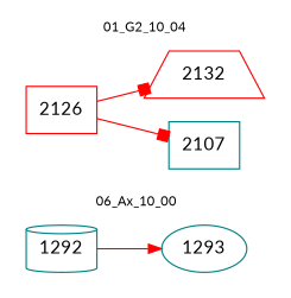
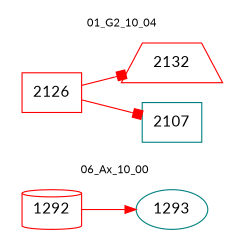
  digraph {
    fontname=Lato
    rankdir=LR
    node [color=teal fontname=Lato shape=box]
    edge [arrowhead=box color=red fontname=Lato]
-   n1 [label=1292 shape=cylinder]
+   n1 [color=red label=1292 shape=cylinder]
    n2 [label=1293 shape=ellipse]
    n3 [color=red label=2126]
    n4 [label=2107]
    n5 [color=red label=2132 shape=trapezium]
    subgraph cluster_1 {
      color=white
      fontsize=10
      label="06_Ax_10_00"
      n1
      n2
    }
    subgraph cluster_2 {
      color=white
      fontsize=10
      label="01_G2_10_04"
      n3
      n4
      n5
    }
    n1 -> n2 [arrowhead=normal]
    n3 -> n4
    n3 -> n5
  }
